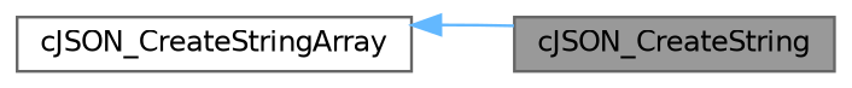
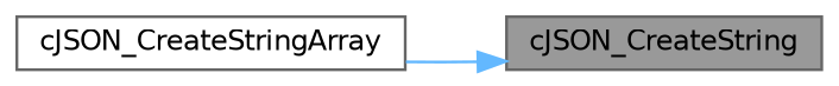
  digraph {
    rankdir=RL
    node [fontname=Helvetica fontsize=10 shape=box style=filled]
    n1 [color=gray40 fillcolor=grey60 fontcolor=black height=0.2 label=cJSON_CreateString width=0.4]
    n2 [color=grey40 fillcolor=white height=0.2 label=cJSON_CreateStringArray width=0.4]
-   n2 -> n1 [color=steelblue1 dir=back fontname=Helvetica fontsize=10 labelfontname=Helvetica labelfontsize=10 style=solid]
+   n1 -> n2 [color=steelblue1 dir=back fontname=Helvetica fontsize=10 labelfontname=Helvetica labelfontsize=10 style=solid]
  }
